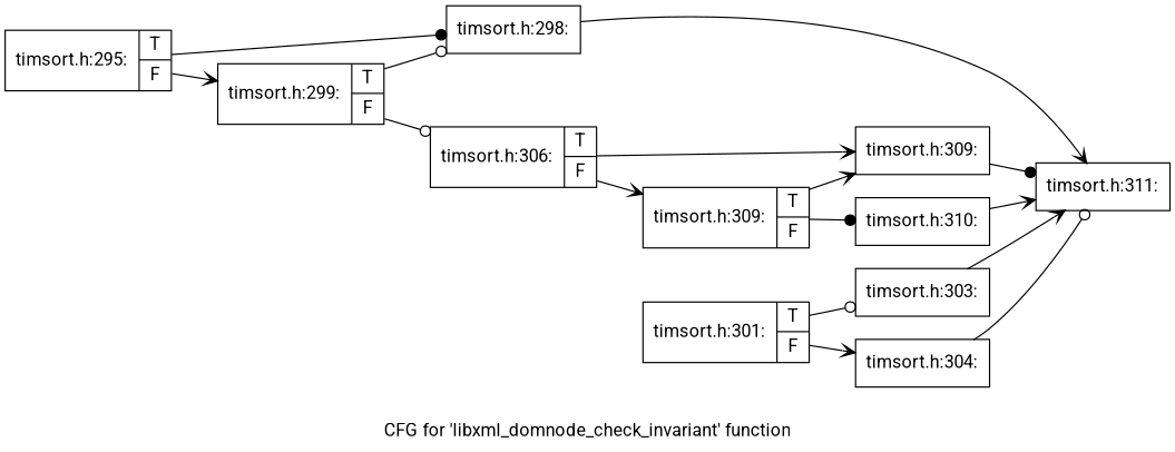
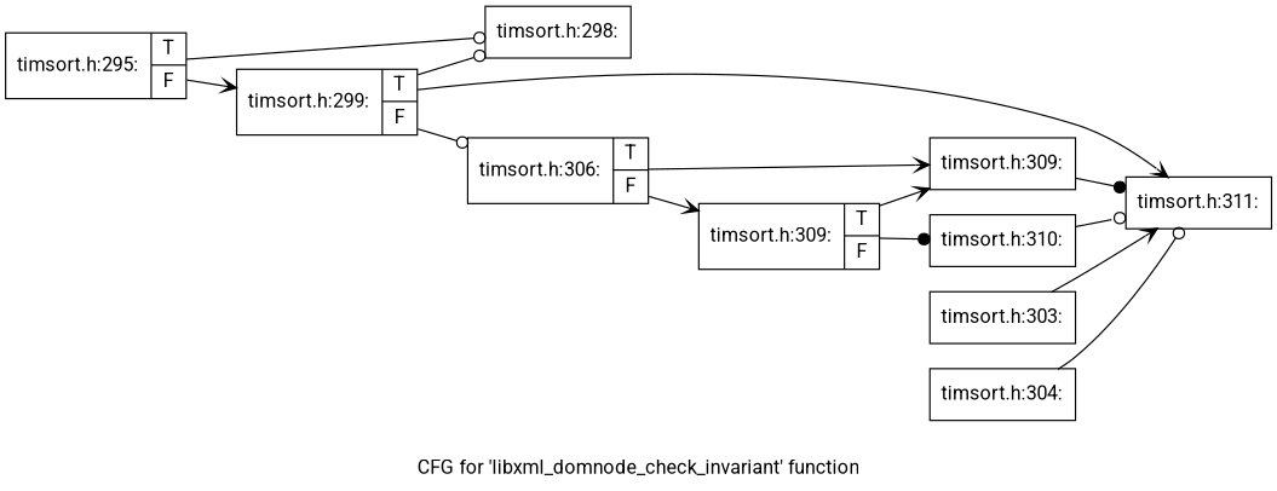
  digraph {
    fontname=Roboto
    label="CFG for 'libxml_domnode_check_invariant' function"
    rankdir=LR
    node [fontname=Roboto shape=record]
    edge [arrowhead=vee fontname=Roboto]
    n1 [label="{timsort.h:295:|{<s0>T|<s1>F}}"]
    n2 [label="{timsort.h:298:}"]
    n3 [label="{timsort.h:299:|{<s0>T|<s1>F}}"]
    n4 [label="{timsort.h:311:}"]
    n5 [label="{timsort.h:306:|{<s0>T|<s1>F}}"]
-   n6 [label="{timsort.h:301:|{<s0>T|<s1>F}}"]
    n7 [label="{timsort.h:303:}"]
    n8 [label="{timsort.h:304:}"]
    n9 [label="{timsort.h:309:}"]
    n10 [label="{timsort.h:309:|{<s0>T|<s1>F}}"]
    n11 [label="{timsort.h:310:}"]
-   n1 -> n2 [arrowhead=dot]
+   n1 -> n2 [arrowhead=odot]
    n1 -> n3
-   n2 -> n4
+   n3 -> n4
    n3 -> n2 [arrowhead=odot]
    n3 -> n5 [arrowhead=odot]
    n5 -> n9
    n5 -> n10
-   n6 -> n7 [arrowhead=odot]
-   n6 -> n8
    n7 -> n4
    n8 -> n4 [arrowhead=odot]
    n9 -> n4 [arrowhead=dot]
    n10 -> n9
    n10 -> n11 [arrowhead=dot]
-   n11 -> n4
+   n11 -> n4 [arrowhead=odot]
  }
